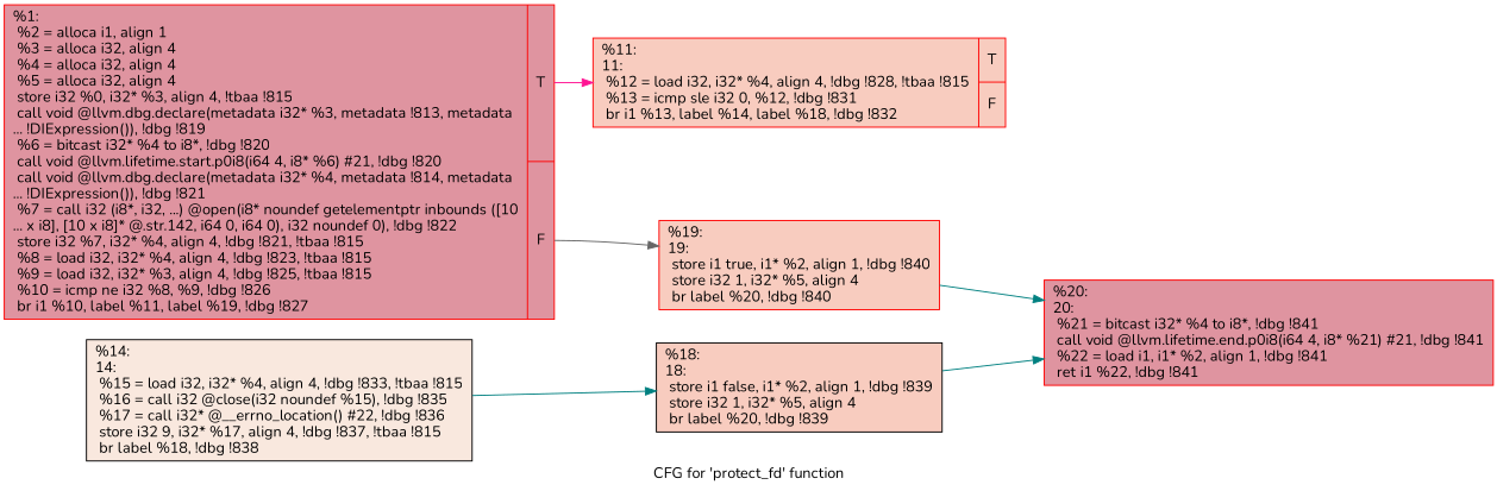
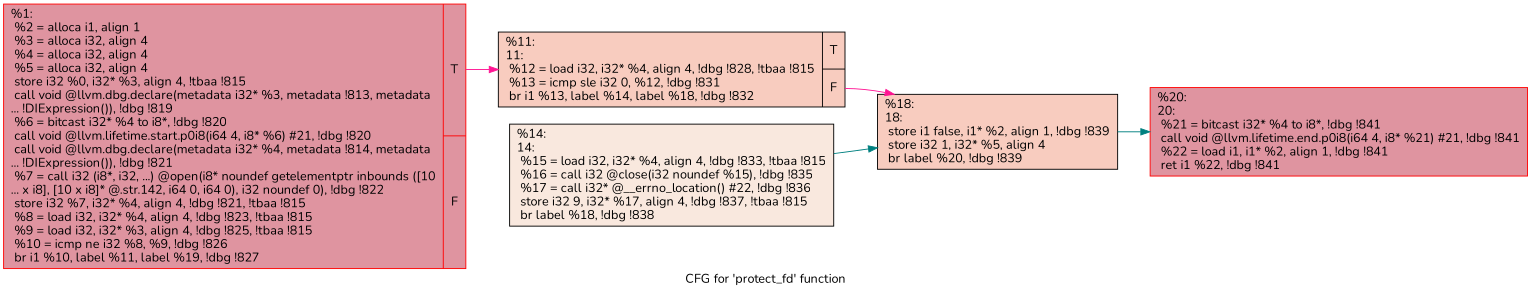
  digraph {
    fontname=Nunito
    label="CFG for 'protect_fd' function"
    rankdir=LR
    node [color=red fillcolor="#f08b6e70" fontname=Nunito shape=record style=filled]
    edge [color=teal fontname=Nunito]
    n1 [fillcolor="#b70d2870" label="{%1:\l  %2 = alloca i1, align 1\l  %3 = alloca i32, align 4\l  %4 = alloca i32, align 4\l  %5 = alloca i32, align 4\l  store i32 %0, i32* %3, align 4, !tbaa !815\l  call void @llvm.dbg.declare(metadata i32* %3, metadata !813, metadata\l... !DIExpression()), !dbg !819\l  %6 = bitcast i32* %4 to i8*, !dbg !820\l  call void @llvm.lifetime.start.p0i8(i64 4, i8* %6) #21, !dbg !820\l  call void @llvm.dbg.declare(metadata i32* %4, metadata !814, metadata\l... !DIExpression()), !dbg !821\l  %7 = call i32 (i8*, i32, ...) @open(i8* noundef getelementptr inbounds ([10\l... x i8], [10 x i8]* @.str.142, i64 0, i64 0), i32 noundef 0), !dbg !822\l  store i32 %7, i32* %4, align 4, !dbg !821, !tbaa !815\l  %8 = load i32, i32* %4, align 4, !dbg !823, !tbaa !815\l  %9 = load i32, i32* %3, align 4, !dbg !825, !tbaa !815\l  %10 = icmp ne i32 %8, %9, !dbg !826\l  br i1 %10, label %11, label %19, !dbg !827\l|{<s0>T|<s1>F}}"]
-   n2 [label="{%11:\l11:                                               \l  %12 = load i32, i32* %4, align 4, !dbg !828, !tbaa !815\l  %13 = icmp sle i32 0, %12, !dbg !831\l  br i1 %13, label %14, label %18, !dbg !832\l|{<s0>T|<s1>F}}"]
-   n3 [label="{%19:\l19:                                               \l  store i1 true, i1* %2, align 1, !dbg !840\l  store i32 1, i32* %5, align 4\l  br label %20, !dbg !840\l}"]
+   n2 [color=black label="{%11:\l11:                                               \l  %12 = load i32, i32* %4, align 4, !dbg !828, !tbaa !815\l  %13 = icmp sle i32 0, %12, !dbg !831\l  br i1 %13, label %14, label %18, !dbg !832\l|{<s0>T|<s1>F}}"]
    n4 [color=black label="{%18:\l18:                                               \l  store i1 false, i1* %2, align 1, !dbg !839\l  store i32 1, i32* %5, align 4\l  br label %20, !dbg !839\l}"]
    n5 [fillcolor="#b70d2870" label="{%20:\l20:                                               \l  %21 = bitcast i32* %4 to i8*, !dbg !841\l  call void @llvm.lifetime.end.p0i8(i64 4, i8* %21) #21, !dbg !841\l  %22 = load i1, i1* %2, align 1, !dbg !841\l  ret i1 %22, !dbg !841\l}"]
    n6 [color=black fillcolor="#f2cab570" label="{%14:\l14:                                               \l  %15 = load i32, i32* %4, align 4, !dbg !833, !tbaa !815\l  %16 = call i32 @close(i32 noundef %15), !dbg !835\l  %17 = call i32* @__errno_location() #22, !dbg !836\l  store i32 9, i32* %17, align 4, !dbg !837, !tbaa !815\l  br label %18, !dbg !838\l}"]
    n1 -> n2 [color=deeppink tailport=s0]
-   n1 -> n3 [color=gray40 tailport=s1]
-   n3 -> n5
+   n2 -> n4 [color=deeppink tailport=s1]
    n4 -> n5
    n6 -> n4
  }
